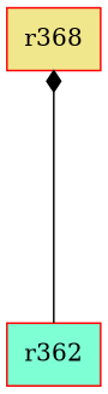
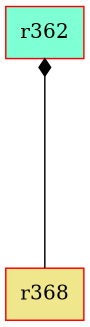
  digraph {
    rankdir=BT
    ranksep=2.0
    node [shape=record style=filled color=red]
    n1 [fillcolor=khaki label="{r368}"]
    n2 [fillcolor=aquamarine label="{r362}"]
-   n2 -> n1 [arrowhead=diamond]
+   n1 -> n2 [arrowhead=diamond]
  }
